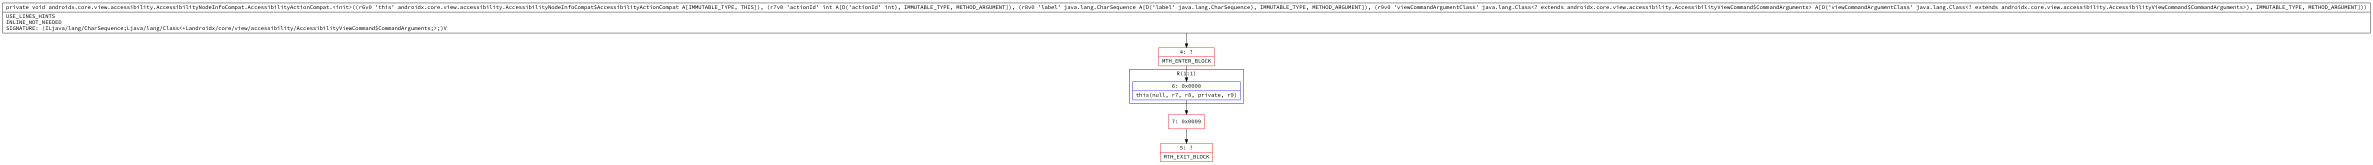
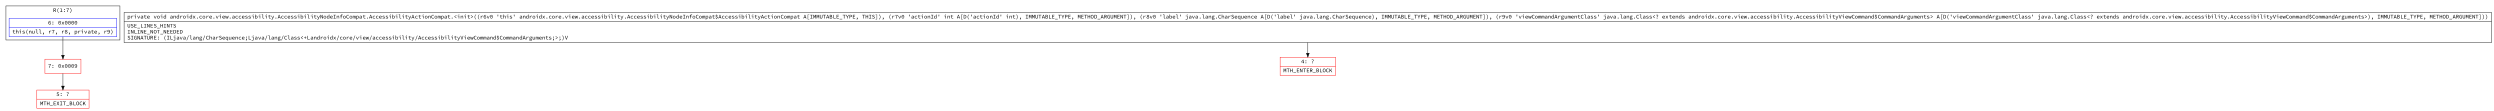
  digraph {
    fontname="Source Code Pro"
    node [color=red fontname="Source Code Pro" shape=record]
    edge [fontname="Source Code Pro"]
    n1 [color=blue label="{6\:\ 0x0000|this(null, r7, r8, private, r9)\l}"]
    n2 [label="{7\:\ 0x0009}"]
    n3 [label="{5\:\ ?|MTH_EXIT_BLOCK\l}"]
    n4 [label="{4\:\ ?|MTH_ENTER_BLOCK\l}"]
    n5 [label="{private void androidx.core.view.accessibility.AccessibilityNodeInfoCompat.AccessibilityActionCompat.\<init\>((r6v0 'this' androidx.core.view.accessibility.AccessibilityNodeInfoCompat$AccessibilityActionCompat A[IMMUTABLE_TYPE, THIS]), (r7v0 'actionId' int A[D('actionId' int), IMMUTABLE_TYPE, METHOD_ARGUMENT]), (r8v0 'label' java.lang.CharSequence A[D('label' java.lang.CharSequence), IMMUTABLE_TYPE, METHOD_ARGUMENT]), (r9v0 'viewCommandArgumentClass' java.lang.Class\<? extends androidx.core.view.accessibility.AccessibilityViewCommand$CommandArguments\> A[D('viewCommandArgumentClass' java.lang.Class\<? extends androidx.core.view.accessibility.AccessibilityViewCommand$CommandArguments\>), IMMUTABLE_TYPE, METHOD_ARGUMENT]))  | USE_LINES_HINTS\lINLINE_NOT_NEEDED\lSIGNATURE: (ILjava\/lang\/CharSequence;Ljava\/lang\/Class\<+Landroidx\/core\/view\/accessibility\/AccessibilityViewCommand$CommandArguments;\>;)V\l}" color=""]
    subgraph cluster_1 {
-     label="R(1:1)"
+     label="R(1:7)"
      n1
    }
    n1 -> n2
    n2 -> n3
-   n4 -> n1
    n5 -> n4
  }
